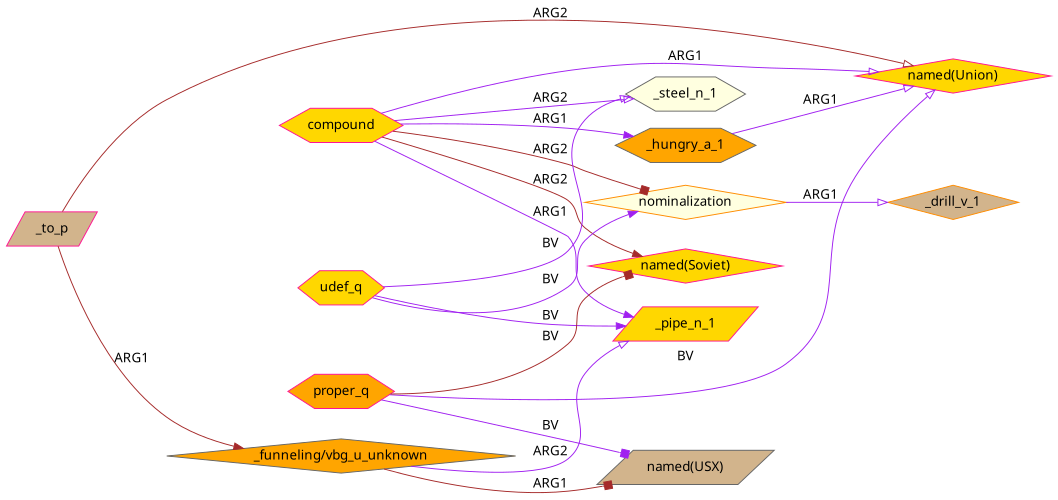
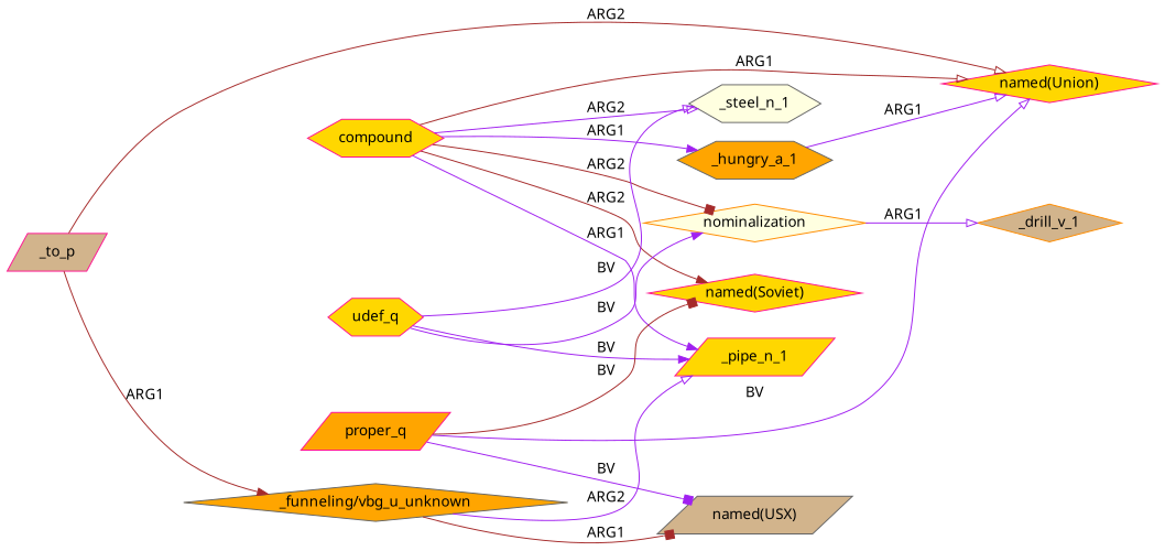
  digraph {
    fontname="Noto Sans"
    rankdir=LR
    node [color=deeppink fillcolor=gold fontname="Noto Sans" shape=hexagon style=filled]
    edge [arrowhead=onormal color=purple fontname="Noto Sans"]
    compound
    "named(Union)" [shape=diamond]
    _hungry_a_1 [color=gray40 fillcolor=orange]
    _pipe_n_1 [shape=parallelogram]
    "named(Soviet)" [shape=diamond]
    _steel_n_1 [color=gray40 fillcolor=lightyellow]
    nominalization [color=darkorange fillcolor=lightyellow shape=diamond]
    _drill_v_1 [color=darkorange fillcolor=tan shape=diamond]
    udef_q
    _to_p [fillcolor=tan shape=parallelogram]
    "_funneling/vbg_u_unknown" [color=gray40 fillcolor=orange shape=diamond]
    "named(USX)" [color=gray40 fillcolor=tan shape=parallelogram]
-   proper_q [fillcolor=orange]
-   compound -> "named(Union)" [label=ARG1]
+   proper_q [fillcolor=orange shape=parallelogram]
+   compound -> "named(Union)" [color=brown label=ARG1]
    compound -> _hungry_a_1 [arrowhead=normal label=ARG1]
    compound -> _pipe_n_1 [arrowhead=normal label=ARG1]
    compound -> "named(Soviet)" [arrowhead=normal color=brown label=ARG2]
    compound -> _steel_n_1 [label=ARG2]
    compound -> nominalization [arrowhead=box color=brown label=ARG2]
    _hungry_a_1 -> "named(Union)" [label=ARG1]
    nominalization -> _drill_v_1 [label=ARG1]
    udef_q -> _pipe_n_1 [arrowhead=normal label=BV]
    udef_q -> _steel_n_1 [label=BV]
    udef_q -> nominalization [arrowhead=normal label=BV]
    _to_p -> "named(Union)" [color=brown label=ARG2]
    _to_p -> "_funneling/vbg_u_unknown" [arrowhead=normal color=brown label=ARG1]
    "_funneling/vbg_u_unknown" -> _pipe_n_1 [label=ARG2]
    "_funneling/vbg_u_unknown" -> "named(USX)" [arrowhead=box color=brown label=ARG1]
    proper_q -> "named(Union)" [label=BV]
    proper_q -> "named(Soviet)" [arrowhead=box color=brown label=BV]
    proper_q -> "named(USX)" [arrowhead=box label=BV]
  }
